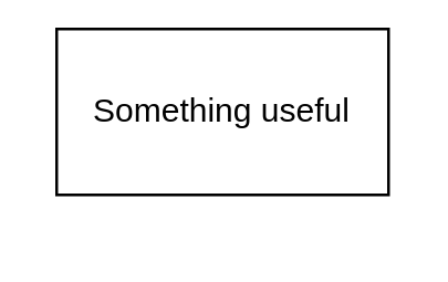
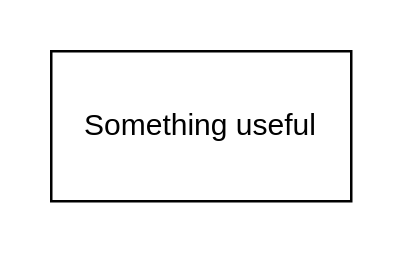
  <mxCell id="0" />
  <mxCell id="1" parent="0" />
- <mxCell id="2" value="Something useful" style="rounded=0;whiteSpace=wrap;html=1;" vertex="1" parent="1"><mxGeometry x="20" y="10" width="120" height="60" as="geometry" /></mxCell>
+ <mxCell id="2" value="Something useful" style="rounded=0;whiteSpace=wrap;html=1;" vertex="1" parent="1"><mxGeometry x="20" y="20" width="120" height="60" as="geometry" /></mxCell>
